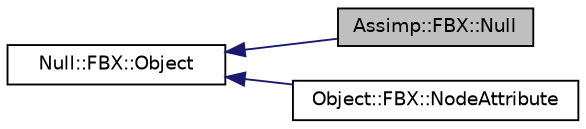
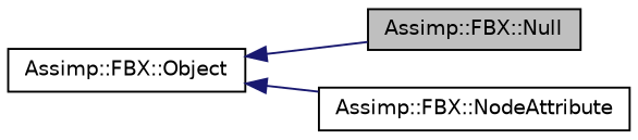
  digraph {
    rankdir=LR
    node [color=black fillcolor=white fontname=Helvetica fontsize=10 shape=record style=filled]
    edge [color=midnightblue dir=back fontname=Helvetica fontsize=10 labelfontname=Helvetica labelfontsize=10 style=solid]
    n1 [fillcolor=grey75 fontcolor=black height=0.2 label="Assimp::FBX::Null" width=0.4]
-   n2 [height=0.2 label="Object::FBX::NodeAttribute" width=0.4]
-   n3 [height=0.2 label="Null::FBX::Object" width=0.4]
+   n2 [height=0.2 label="Assimp::FBX::NodeAttribute" width=0.4]
+   n3 [height=0.2 label="Assimp::FBX::Object" width=0.4]
    n3 -> n1
    n3 -> n2
  }
